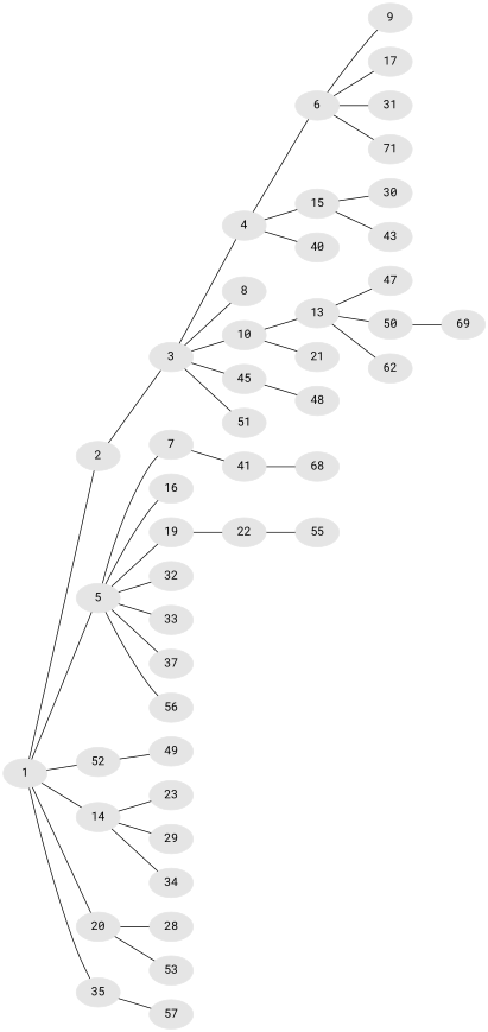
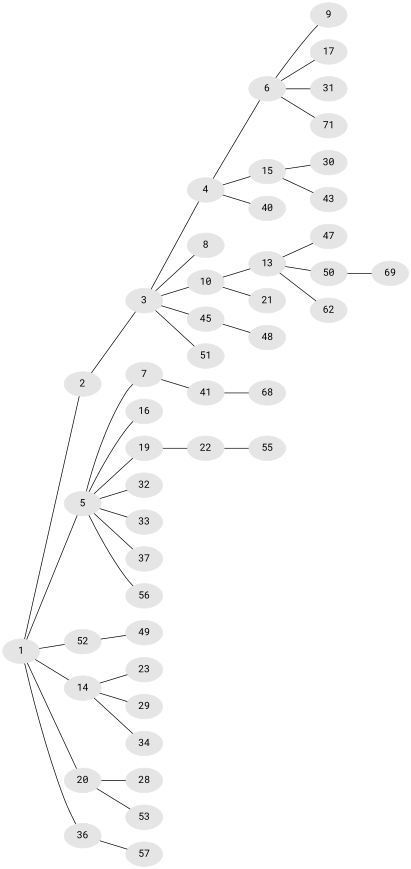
  graph {
    fontname="Roboto Mono"
    rankdir=LR
    node [color=gray90 fontname="Roboto Mono" style=filled]
    edge [fontname="Roboto Mono"]
    1 [super="+27"]
    2 [super="+60"]
    5 [super="+26"]
    n4 [label=52 super="+19"]
    14 [super="+25"]
    20 [super="+38"]
-   35 [super="+52"]
+   35 [super="+52" label=36]
    3 [super="+42"]
    7
    16
    n11 [label=19]
    32 [super="+70"]
    33
    37
    56
    49
    23 [super="+54"]
    29
    34 [super="+44"]
    28
    53
    57
    4 [super="+65"]
    8 [super="+64"]
    10 [super="+46"]
    45 [super="+58"]
    51 [super="+67"]
    6 [super="+11"]
    15 [super="+24"]
    40
    13 [super="+36"]
    21 [super="+39"]
    48
    9 [super="+59"]
    17
    31
    71
    30
    43 [super="+61"]
    41 [super="+66"]
    22 [super="+63"]
    68
    47
    50
    62
    69
    55
    1 -- 2
    1 -- 5
    1 -- n4
    1 -- 14
    1 -- 20
    1 -- 35
    2 -- 3
    5 -- 7
    5 -- 16
    5 -- n11
    5 -- 32
    5 -- 33
    5 -- 37
    5 -- 56
    n4 -- 49
    14 -- 23
    14 -- 29
    14 -- 34
    20 -- 28
    20 -- 53
    35 -- 57
    3 -- 4
    3 -- 8
    3 -- 10
    3 -- 45
    3 -- 51
    7 -- 41
    n11 -- 22
    4 -- 6
    4 -- 15
    4 -- 40
    10 -- 13
    10 -- 21
    45 -- 48
    6 -- 9
    6 -- 17
    6 -- 31
    6 -- 71
    15 -- 30
    15 -- 43
    13 -- 47
    13 -- 50
    13 -- 62
    41 -- 68
    22 -- 55
    50 -- 69
  }
